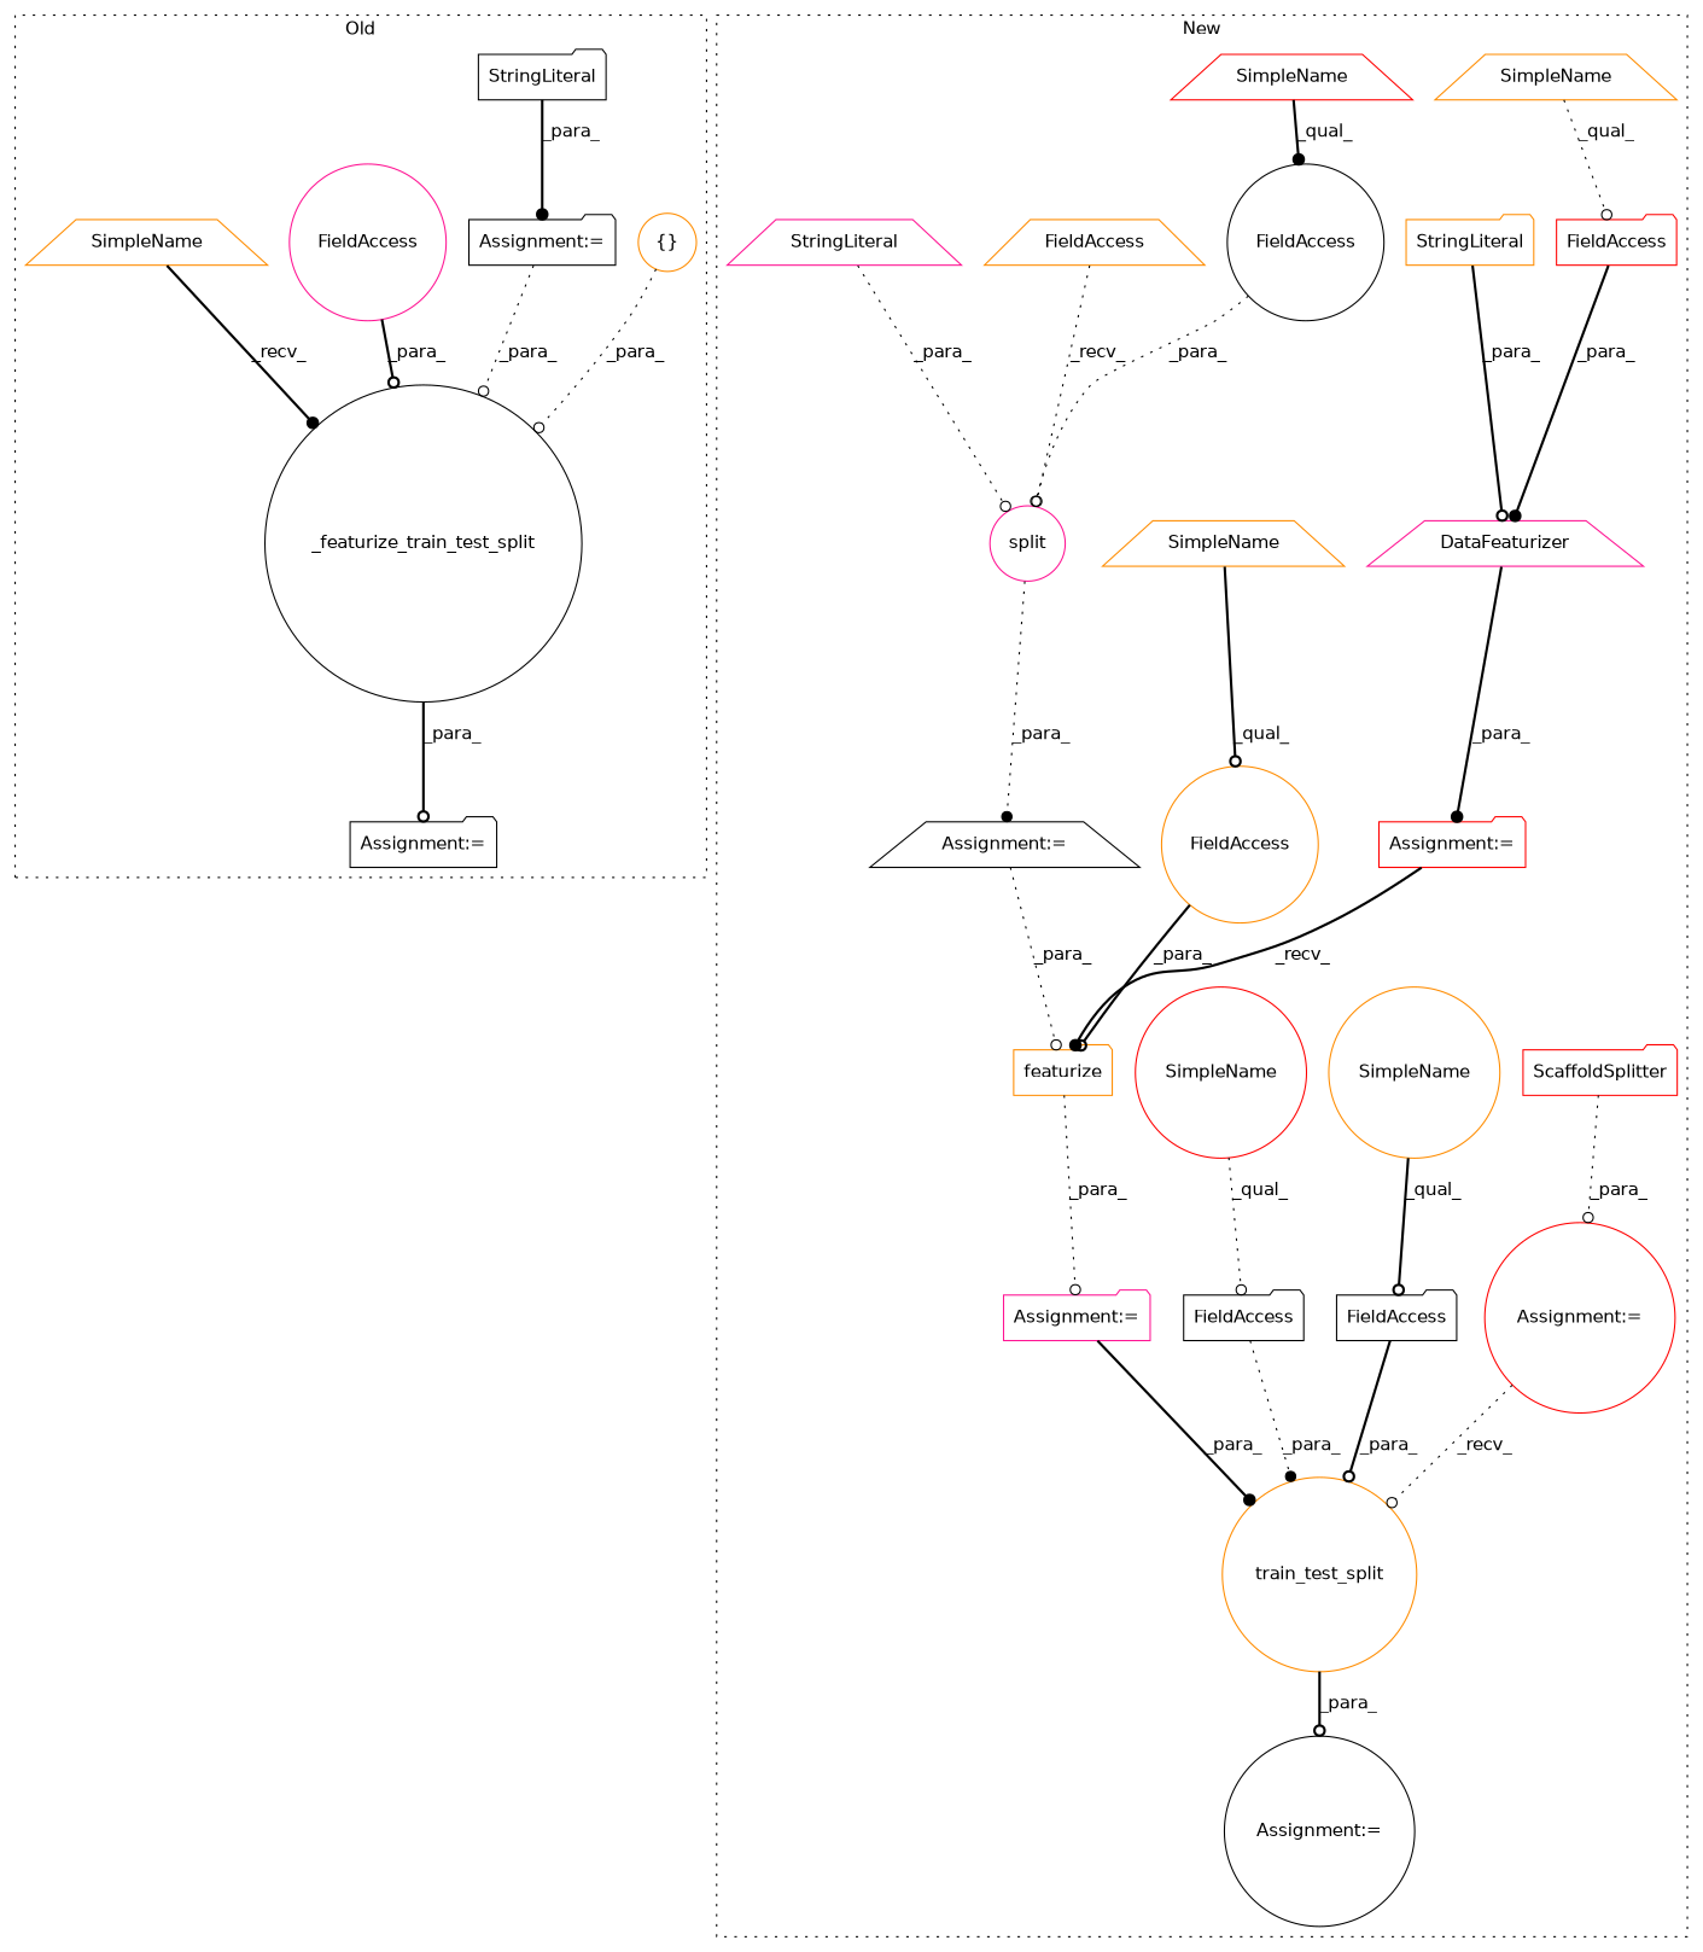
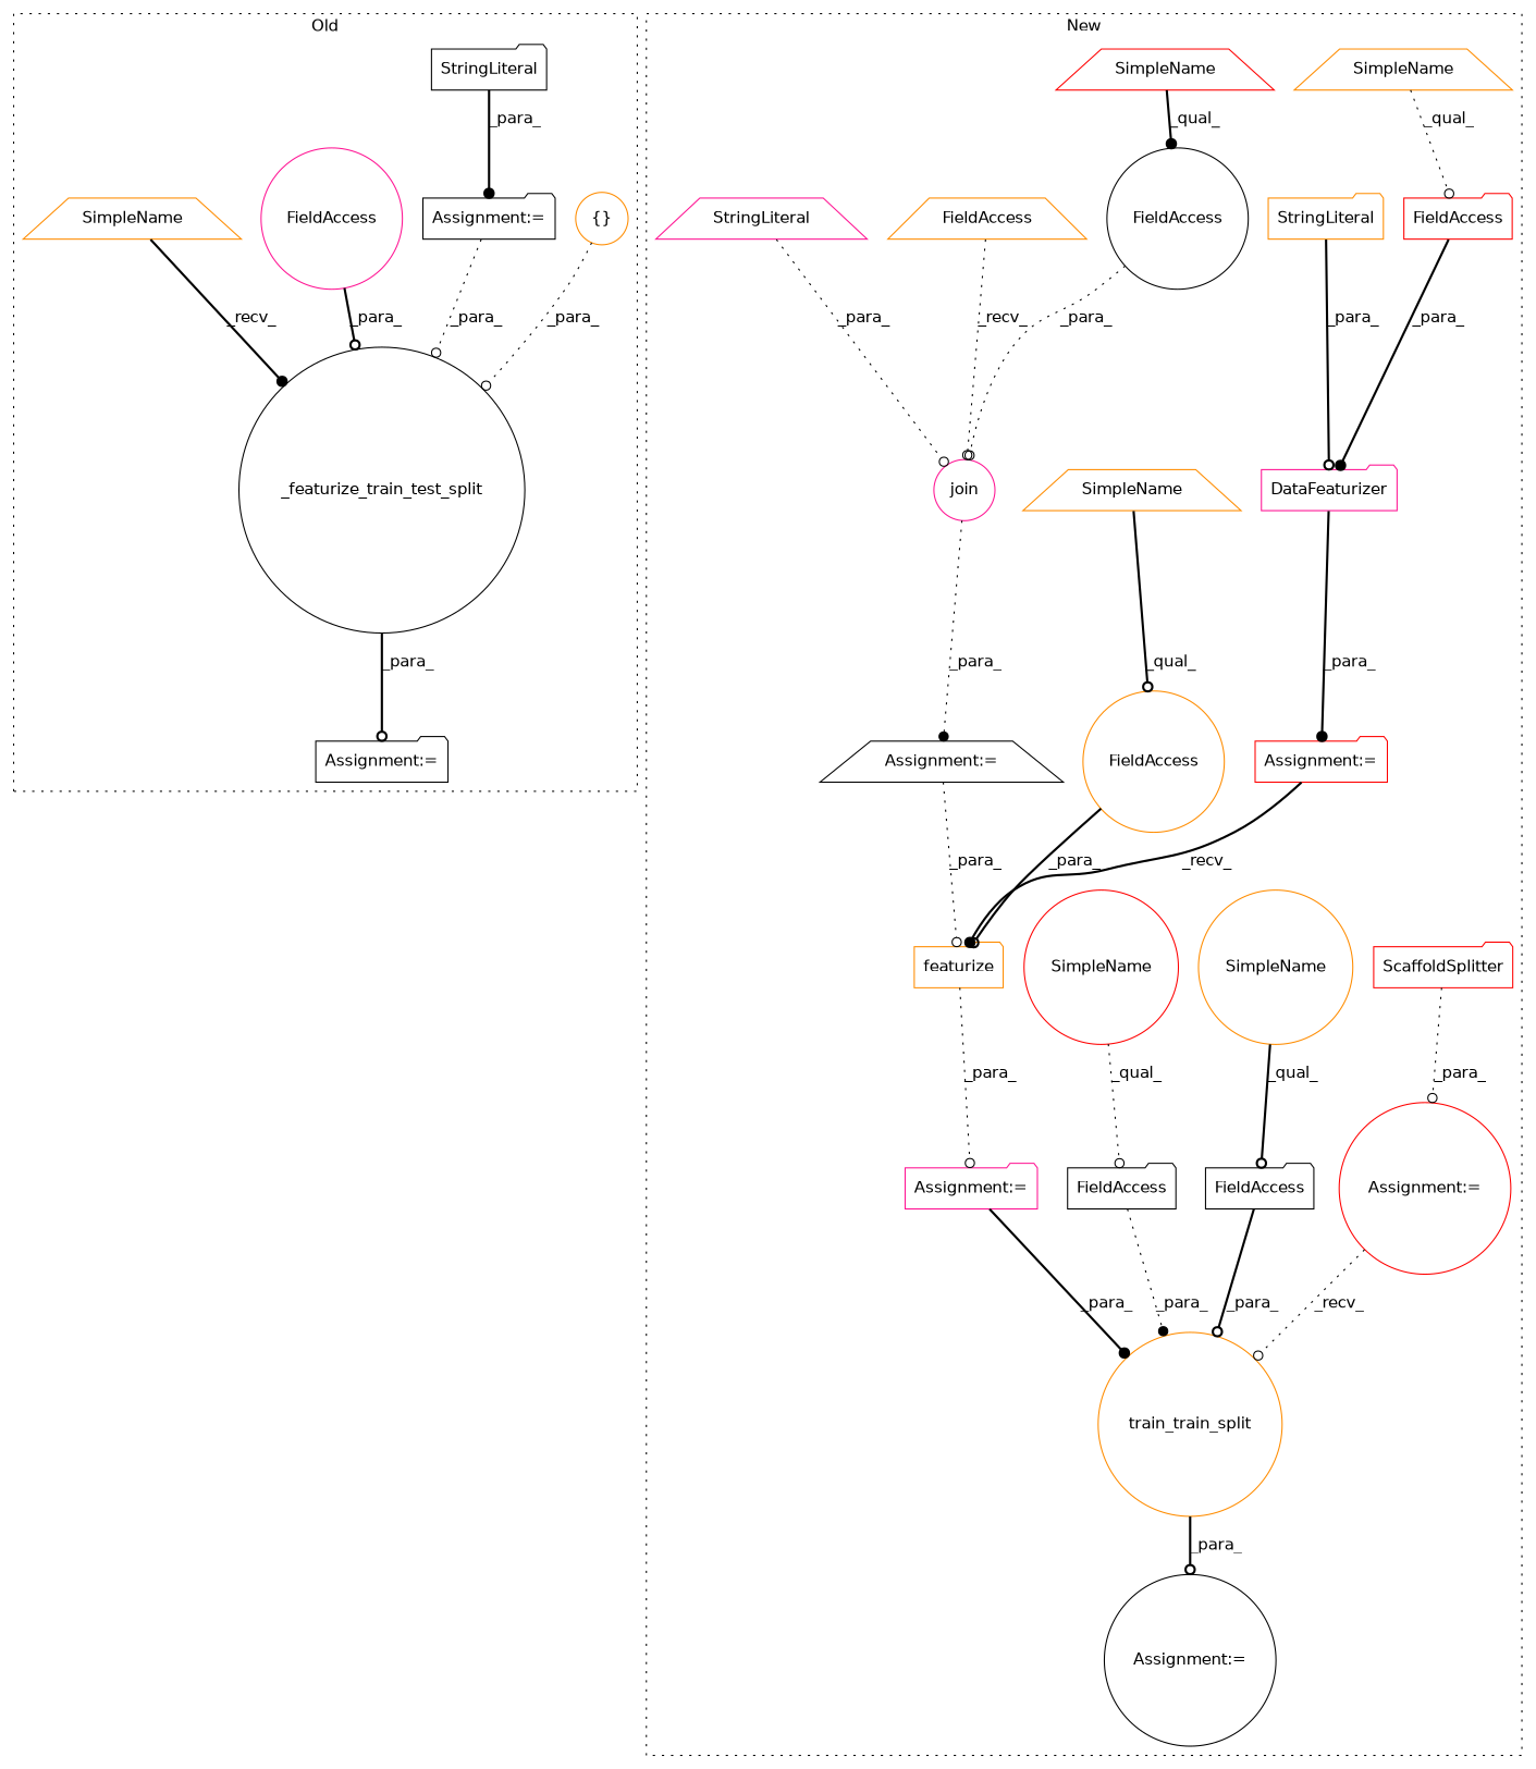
  digraph {
    fontname="DejaVu Sans"
    node [a=7 color=darkorange fontname="DejaVu Sans" l=4 s=13772 shape=folder]
    edge [arrowhead=odot fontname="DejaVu Sans" style=bold]
    n1 [a=4 l=2 label="{}" s=10736 shape=circle]
    n2 [color=black l=2 label="Assignment:=" s=11717]
    n3 [a=32 color=black l="28,1" label=_featurize_train_test_split s="11724,11908" shape=circle]
    n4 [color=black l=1 label="Assignment:=" s=11559]
    n5 [a=45 color=black l=14 label=StringLiteral s=11560]
    n6 [a=22 color=deeppink l=19 label=FieldAccess s=11774 shape=circle]
    n7 [a=42 label=SimpleName s=11719 shape=trapezium]
-   n8 [a=32 color=deeppink l="15,1" label=DataFeaturizer s="13751,13807" shape=trapezium]
+   n8 [a=32 color=deeppink l="15,1" label=DataFeaturizer s="13751,13807"]
    n9 [a=22 color=red l=17 label=FieldAccess]
    n10 [a=32 l="10,1" label=featurize s="13833,13867"]
    n11 [a=45 l=5 label=StringLiteral s=13802]
    n12 [a=22 l=13 label=FieldAccess s=13854 shape=circle]
    n13 [color=red l=1 label="Assignment:=" s=13750]
    n14 [color=black l=2 label="Assignment:=" s=13950 shape=circle]
    n15 [color=deeppink l=1 label="Assignment:=" s=13821]
    n16 [color=red l=1 label="Assignment:=" s=13882 shape=circle]
    n17 [a=22 color=black l=14 label=FieldAccess s=13986]
    n18 [a=22 color=black l=13 label=FieldAccess s=14001]
    n19 [a=32 color=red l=18 label=ScaffoldSplitter s=13883]
    n20 [a=22 color=black l=16 label=FieldAccess s=13702 shape=circle]
-   n21 [a=32 color=deeppink l="5,1" label=split s="13697,13733" shape=circle]
+   n21 [a=32 color=deeppink l="5,1" label=join s="13697,13733" shape=circle]
    n22 [a=22 l=7 label=FieldAccess s=13689 shape=trapezium]
    n23 [color=black l=1 label="Assignment:=" s=13688 shape=trapezium]
    n24 [a=45 color=deeppink l=14 label=StringLiteral s=13719 shape=trapezium]
-   n25 [a=32 l="17,1" label=train_test_split s="13961,14014" shape=circle]
+   n25 [a=32 l="17,1" label=train_train_split s="13961,14014" shape=circle]
    n26 [a=42 label=SimpleName shape=trapezium]
    n27 [a=42 label=SimpleName s=13854 shape=trapezium]
    n28 [a=42 label=SimpleName s=13986 shape=circle]
    n29 [a=42 color=red label=SimpleName s=14001 shape=circle]
    n30 [a=42 color=red label=SimpleName s=13702 shape=trapezium]
    subgraph cluster_1 {
      label=Old
      style=dotted
      n1
      n2
      n3
      n4
      n5
      n6
      n7
    }
    subgraph cluster_2 {
      label=New
      style=dotted
      n8
      n9
      n10
      n11
      n12
      n13
      n14
      n15
      n16
      n17
      n18
      n19
      n20
      n21
      n22
      n23
      n24
      n25
      n26
      n27
      n28
      n29
      n30
    }
    n1 -> n3 [label=_para_ style=dotted]
    n3 -> n2 [label=_para_]
    n4 -> n3 [label=_para_ style=dotted]
    n5 -> n4 [arrowhead=dot label=_para_]
    n6 -> n3 [label=_para_]
    n7 -> n3 [arrowhead=dot label=_recv_]
    n8 -> n13 [arrowhead=dot label=_para_]
    n9 -> n8 [arrowhead=dot label=_para_]
    n10 -> n15 [label=_para_ style=dotted]
    n11 -> n8 [label=_para_]
    n12 -> n10 [label=_para_]
    n13 -> n10 [arrowhead=dot label=_recv_]
    n15 -> n25 [arrowhead=dot label=_para_]
    n16 -> n25 [label=_recv_ style=dotted]
    n17 -> n25 [label=_para_]
    n18 -> n25 [arrowhead=dot label=_para_ style=dotted]
    n19 -> n16 [label=_para_ style=dotted]
    n20 -> n21 [label=_para_ style=dotted]
    n21 -> n23 [arrowhead=dot label=_para_ style=dotted]
    n22 -> n21 [label=_recv_ style=dotted]
    n23 -> n10 [label=_para_ style=dotted]
    n24 -> n21 [label=_para_ style=dotted]
    n25 -> n14 [label=_para_]
    n26 -> n9 [label=_qual_ style=dotted]
    n27 -> n12 [label=_qual_]
    n28 -> n17 [label=_qual_]
    n29 -> n18 [label=_qual_ style=dotted]
    n30 -> n20 [arrowhead=dot label=_qual_]
  }
